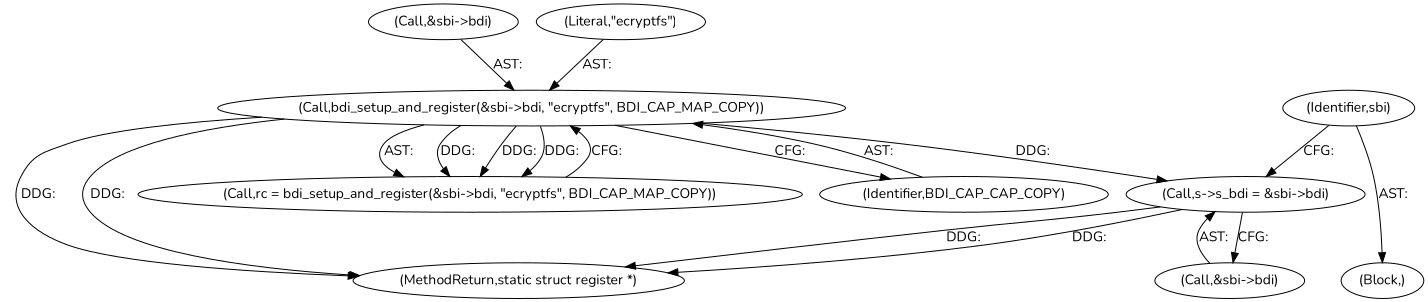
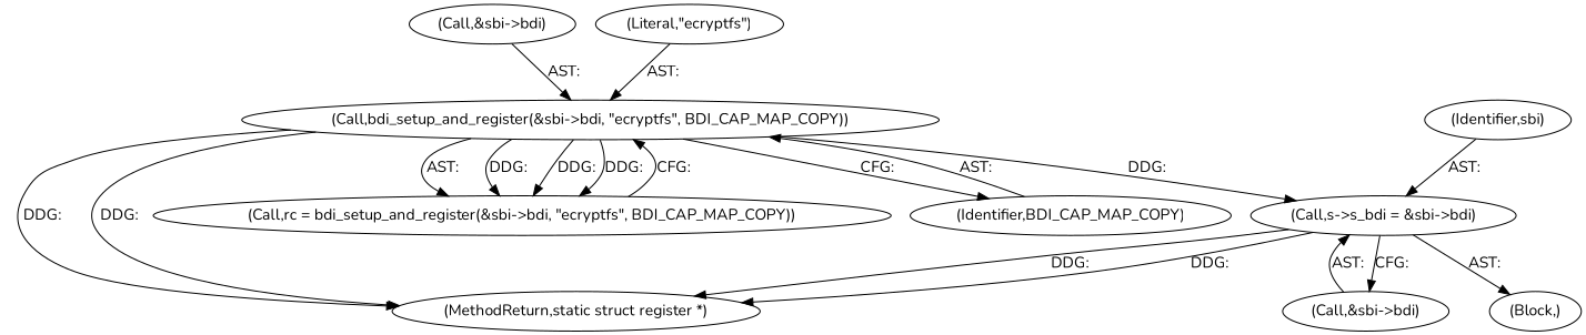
  digraph {
    fontname=Nunito
    node [fontname=Nunito]
    edge [fontname=Nunito]
    n1 [label="(Call,s->s_bdi = &sbi->bdi)"]
    n2 [label="(MethodReturn,static struct register *)"]
    n3 [label="(Call,&sbi->bdi)"]
    n4 [label="(Block,)"]
    n5 [label="(Call,bdi_setup_and_register(&sbi->bdi, \"ecryptfs\", BDI_CAP_MAP_COPY))"]
    n6 [label="(Call,rc = bdi_setup_and_register(&sbi->bdi, \"ecryptfs\", BDI_CAP_MAP_COPY))"]
-   n7 [label="(Identifier,BDI_CAP_CAP_COPY)"]
+   n7 [label="(Identifier,BDI_CAP_MAP_COPY)"]
    n8 [label="(Call,&sbi->bdi)"]
    n9 [label="(Literal,\"ecryptfs\")"]
    n10 [label="(Identifier,sbi)"]
    n1 -> n2 [label="DDG: "]
    n1 -> n2 [label="DDG: "]
    n1 -> n3 [label="CFG: "]
-   n10 -> n4 [label="AST: "]
+   n1 -> n4 [label="AST: "]
    n3 -> n1 [label="AST: "]
    n5 -> n1 [label="DDG: "]
    n5 -> n2 [label="DDG: "]
    n5 -> n2 [label="DDG: "]
    n5 -> n6 [label="AST: "]
    n5 -> n6 [label="DDG: "]
    n5 -> n6 [label="DDG: "]
    n5 -> n6 [label="DDG: "]
    n5 -> n7 [label="CFG: "]
    n6 -> n5 [label="CFG: "]
    n7 -> n5 [label="AST: "]
    n8 -> n5 [label="AST: "]
    n9 -> n5 [label="AST: "]
-   n10 -> n1 [label="CFG: "]
+   n10 -> n1 [label="AST: "]
  }
